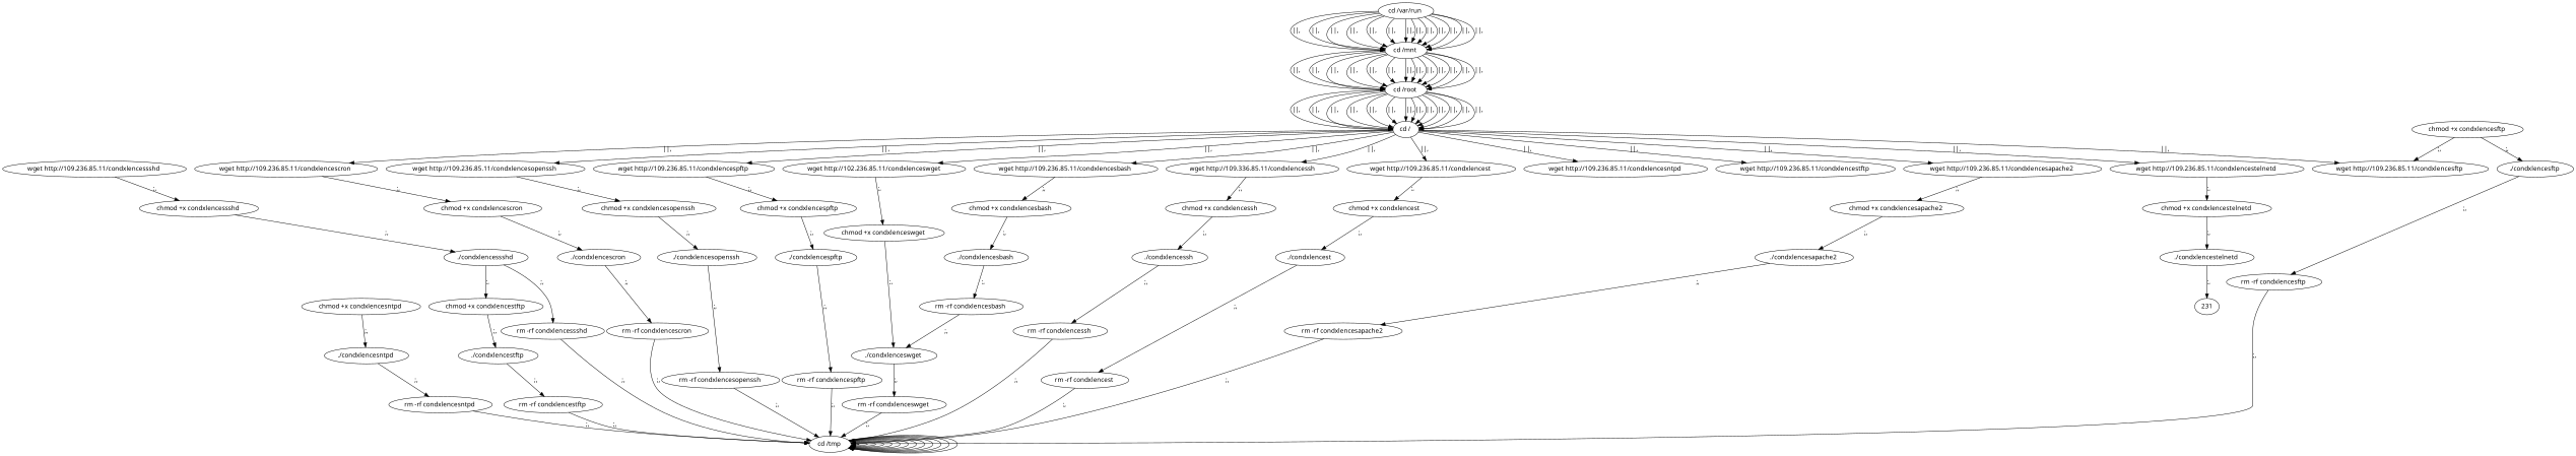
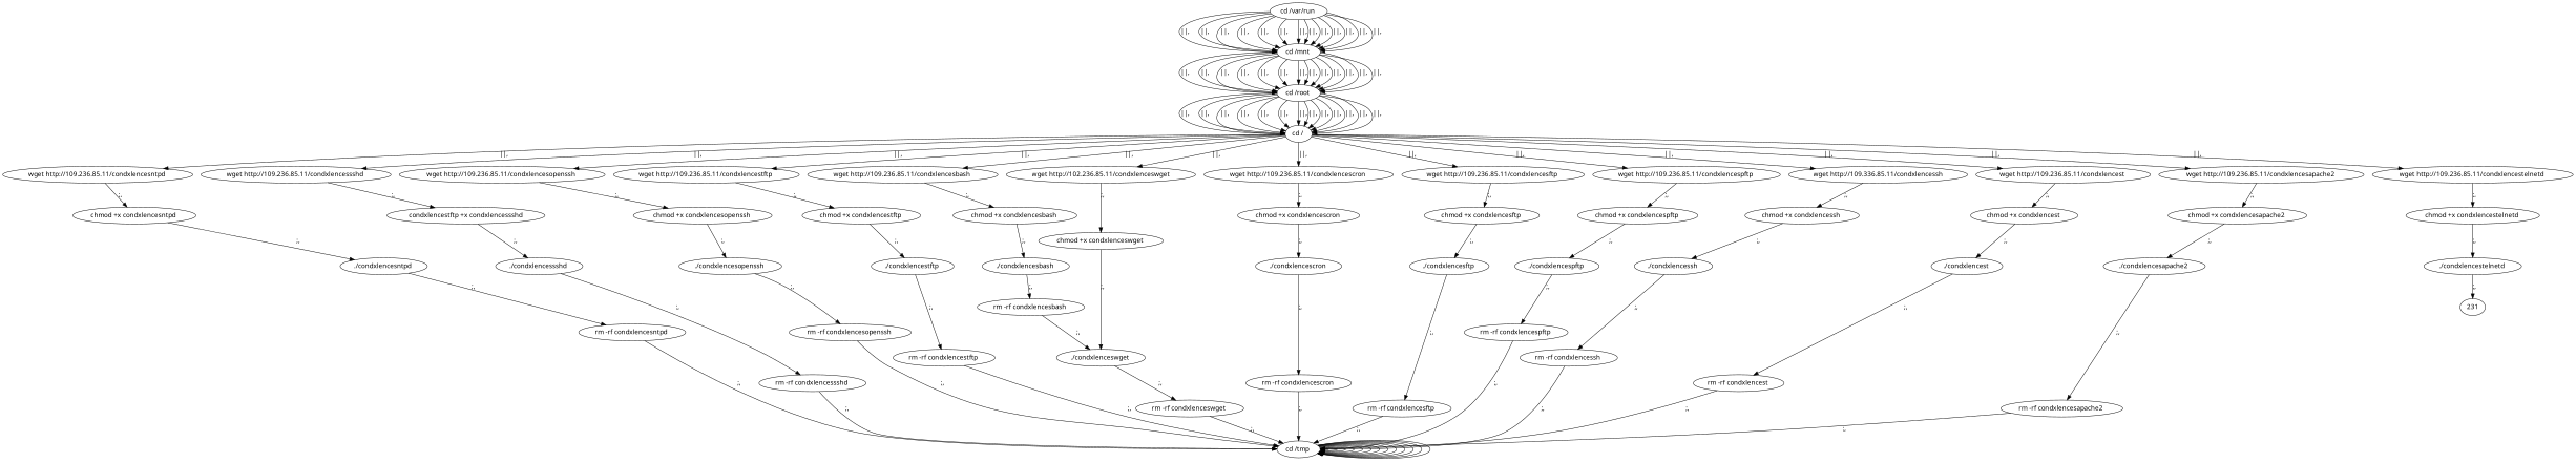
  digraph {
    fontname="Noto Sans"
    node [fontname="Noto Sans"]
    edge [fontname="Noto Sans"]
    n1 [label="cd /tmp "]
    n2 [label="cd /var/run "]
    n3 [label="cd /mnt "]
    n4 [label="cd /root "]
    n5 [label="cd / "]
    n6 [label="wget http://109.236.85.11/condxlencesntpd "]
    n7 [label="wget http://109.236.85.11/condxlencessshd "]
    n8 [label="wget http://109.236.85.11/condxlencesopenssh "]
    n9 [label="wget http://109.236.85.11/condxlencesbash "]
    n10 [label="wget http://109.236.85.11/condxlencestftp "]
    n11 [label="wget http://102.236.85.11/condxlenceswget"]
    n12 [label="wget http://109.236.85.11/condxlencescron "]
    n13 [label="wget http://109.236.85.11/condxlencesftp "]
    n14 [label="wget http://109.236.85.11/condxlencespftp "]
    n15 [label="wget http://109.336.85.11/condxlencessh"]
    n16 [label="wget http://109.236.85.11/condxlencest "]
    n17 [label="wget http://109.236.85.11/condxlencesapache2 "]
    n18 [label="wget http://109.236.85.11/condxlencestelnetd "]
    n19 [label="chmod +x condxlencesntpd "]
-   n20 [label="chmod +x condxlencessshd "]
+   n20 [label="condxlencestftp +x condxlencessshd"]
    n21 [label="chmod +x condxlencesopenssh "]
    n22 [label="chmod +x condxlencesbash "]
    n23 [label="chmod +x condxlencestftp "]
    n24 [label="chmod +x condxlenceswget "]
    n25 [label="chmod +x condxlencescron "]
    n26 [label="chmod +x condxlencesftp "]
    n27 [label="chmod +x condxlencespftp "]
    n28 [label="chmod +x condxlencessh "]
    n29 [label="chmod +x condxlencest "]
    n30 [label="chmod +x condxlencesapache2 "]
    n31 [label="chmod +x condxlencestelnetd "]
    n32 [label="./condxlencesntpd "]
    n33 [label="rm -rf condxlencesntpd "]
    n34 [label="./condxlencessshd "]
    n35 [label="rm -rf condxlencessshd "]
    n36 [label="./condxlencesopenssh "]
    n37 [label="rm -rf condxlencesopenssh "]
    n38 [label="./condxlencesbash "]
    n39 [label="rm -rf condxlencesbash "]
    n40 [label="./condxlenceswget "]
    n41 [label="./condxlencestftp "]
    n42 [label="rm -rf condxlencestftp "]
    n43 [label="rm -rf condxlenceswget "]
    n44 [label="./condxlencescron "]
    n45 [label="rm -rf condxlencescron "]
    n46 [label="./condxlencesftp "]
    n47 [label="rm -rf condxlencesftp "]
    n48 [label="./condxlencespftp "]
    n49 [label="rm -rf condxlencespftp "]
    n50 [label="./condxlencessh "]
    n51 [label="rm -rf condxlencessh "]
    n52 [label="./condxlencest "]
    n53 [label="rm -rf condxlencest "]
    n54 [label="./condxlencesapache2 "]
    n55 [label="rm -rf condxlencesapache2 "]
    n56 [label="./condxlencestelnetd "]
    231
    n1 -> n1
    n1 -> n1
    n1 -> n1
    n1 -> n1
    n1 -> n1
    n1 -> n1
    n1 -> n1
    n1 -> n1
    n1 -> n1
    n1 -> n1
    n1 -> n1
    n1 -> n1
    n1 -> n1
    n2 -> n3 [label="||,"]
    n2 -> n3 [label="||,"]
    n2 -> n3 [label="||,"]
    n2 -> n3 [label="||,"]
    n2 -> n3 [label="||,"]
    n2 -> n3 [label="||,"]
    n2 -> n3 [label="||,"]
    n2 -> n3 [label="||,"]
    n2 -> n3 [label="||,"]
    n2 -> n3 [label="||,"]
    n2 -> n3 [label="||,"]
    n2 -> n3 [label="||,"]
    n2 -> n3 [label="||,"]
    n3 -> n4 [label="||,"]
    n3 -> n4 [label="||,"]
    n3 -> n4 [label="||,"]
    n3 -> n4 [label="||,"]
    n3 -> n4 [label="||,"]
    n3 -> n4 [label="||,"]
    n3 -> n4 [label="||,"]
    n3 -> n4 [label="||,"]
    n3 -> n4 [label="||,"]
    n3 -> n4 [label="||,"]
    n3 -> n4 [label="||,"]
    n3 -> n4 [label="||,"]
    n3 -> n4 [label="||,"]
    n4 -> n5 [label="||,"]
    n4 -> n5 [label="||,"]
    n4 -> n5 [label="||,"]
    n4 -> n5 [label="||,"]
    n4 -> n5 [label="||,"]
    n4 -> n5 [label="||,"]
    n4 -> n5 [label="||,"]
    n4 -> n5 [label="||,"]
    n4 -> n5 [label="||,"]
    n4 -> n5 [label="||,"]
    n4 -> n5 [label="||,"]
    n4 -> n5 [label="||,"]
    n4 -> n5 [label="||,"]
    n5 -> n6 [label="||,"]
+   n5 -> n7 [label="||,"]
    n5 -> n8 [label="||,"]
    n5 -> n9 [label="||,"]
    n5 -> n10 [label="||,"]
    n5 -> n11 [label="||,"]
    n5 -> n12 [label="||,"]
    n5 -> n13 [label="||,"]
    n5 -> n14 [label="||,"]
    n5 -> n15 [label="||,"]
    n5 -> n16 [label="||,"]
    n5 -> n17 [label="||,"]
    n5 -> n18 [label="||,"]
+   n6 -> n19 [label=";,"]
    n7 -> n20 [label=";,"]
    n8 -> n21 [label=";,"]
    n9 -> n22 [label=";,"]
-   n34 -> n23 [label=";,"]
+   n10 -> n23 [label=";,"]
    n11 -> n24 [label=";,"]
    n12 -> n25 [label=";,"]
-   n26 -> n13 [label=";,"]
+   n13 -> n26 [label=";,"]
    n14 -> n27 [label=";,"]
    n15 -> n28 [label=";,"]
    n16 -> n29 [label=";,"]
    n17 -> n30 [label=";,"]
    n18 -> n31 [label=";,"]
    n19 -> n32 [label=";,"]
    n20 -> n34 [label=";,"]
    n21 -> n36 [label=";,"]
    n22 -> n38 [label=";,"]
    n23 -> n41 [label=";,"]
    n24 -> n40 [label=";,"]
    n25 -> n44 [label=";,"]
    n26 -> n46 [label=";,"]
    n27 -> n48 [label=";,"]
    n28 -> n50 [label=";,"]
    n29 -> n52 [label=";,"]
    n30 -> n54 [label=";,"]
    n31 -> n56 [label=";,"]
    n32 -> n33 [label=";,"]
    n33 -> n1 [label=";,"]
    n34 -> n35 [label=";,"]
    n35 -> n1 [label=";,"]
    n36 -> n37 [label=";,"]
    n37 -> n1 [label=";,"]
    n38 -> n39 [label=";,"]
    n39 -> n40 [label=";,"]
    n40 -> n43 [label=";,"]
    n41 -> n42 [label=";,"]
    n42 -> n1 [label=";,"]
    n43 -> n1 [label=";,"]
    n44 -> n45 [label=";,"]
    n45 -> n1 [label=";,"]
    n46 -> n47 [label=";,"]
    n47 -> n1 [label=";,"]
    n48 -> n49 [label=";,"]
    n49 -> n1 [label=";,"]
    n50 -> n51 [label=";,"]
    n51 -> n1 [label=";,"]
    n52 -> n53 [label=";,"]
    n53 -> n1 [label=";,"]
    n54 -> n55 [label=";,"]
    n55 -> n1 [label=";,"]
    n56 -> 231 [label=";,"]
  }
